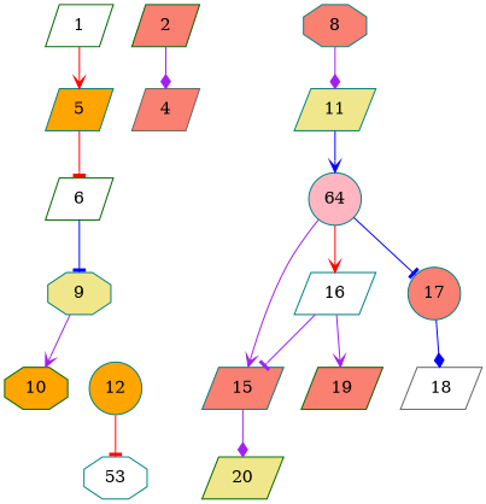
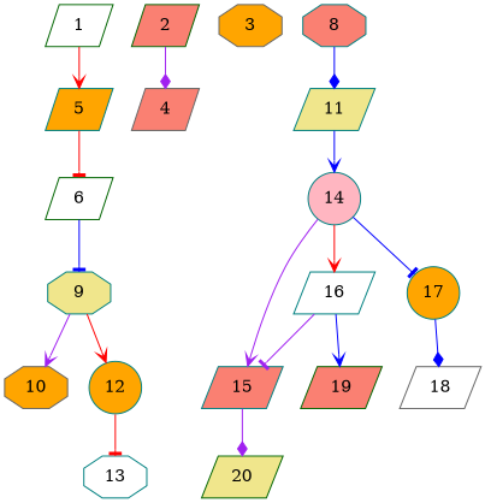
  digraph {
    node [alpha=0.03 color=teal fillcolor=salmon shape=parallelogram style=filled]
    edge [arrowhead=vee color=purple]
    1 [color=darkgreen expect_size=70457776950104000 fillcolor=white]
    5 [alpha=0.01 expect_size=132968510992154624000 fillcolor=orange]
    6 [alpha=0.12 color=darkgreen expect_size=21547768216825024 fillcolor=white]
    9 [alpha=0.05 expect_size=2953650091669932 fillcolor=khaki shape=octagon]
    2 [alpha=0.02 color=darkgreen expect_size=92840390008663536]
    4 [alpha=0.01 color=gray40 expect_size=184604845288504832]
+   3 [alpha=0.06 color=gray40 expect_size=336852169427375104 fillcolor=orange shape=octagon]
    8 [alpha=0.11 expect_size=591220124071386 shape=octagon]
    11 [alpha=0.19 expect_size=484140321461500 fillcolor=khaki]
-   10 [alpha=0.07 color=darkgreen expect_size=220989872622333056 fillcolor=orange shape=octagon]
+   10 [alpha=0.07 color=gray40 expect_size=220989872622333056 fillcolor=orange shape=octagon]
    12 [alpha=0.04 expect_size=42003707450827472896 fillcolor=orange shape=circle]
-   13 [alpha=0.05 expect_size=833124996365211 fillcolor=white shape=octagon label=53]
-   14 [alpha=0.09 expect_size=24860856664039882752 fillcolor=lightpink shape=circle label=64]
+   13 [alpha=0.05 expect_size=833124996365211 fillcolor=white shape=octagon]
+   14 [alpha=0.09 expect_size=24860856664039882752 fillcolor=lightpink shape=circle]
    15 [expect_size=19524346066351636]
    16 [alpha=0.08 expect_size=55242932825119260672 fillcolor=white]
-   17 [alpha=0.12 expect_size=8370235737711480 shape=circle]
+   17 [alpha=0.12 expect_size=8370235737711480 fillcolor=orange shape=circle]
    20 [alpha=0.09 color=darkgreen expect_size=43731187311063488 fillcolor=khaki]
    19 [alpha=0.13 color=darkgreen expect_size=6808563817555951616]
    18 [alpha=0.06 color=gray40 expect_size=1819196753283383296 fillcolor=white]
    1 -> 5 [color=red]
    5 -> 6 [arrowhead=tee color=red]
    6 -> 9 [arrowhead=tee color=blue]
    9 -> 10
+   9 -> 12 [color=red]
    2 -> 4 [arrowhead=diamond]
-   8 -> 11 [arrowhead=diamond]
+   8 -> 11 [arrowhead=diamond color=blue]
    11 -> 14 [color=blue]
    12 -> 13 [arrowhead=tee color=red]
    14 -> 15
    14 -> 16 [color=red]
    14 -> 17 [arrowhead=tee color=blue]
    15 -> 20 [arrowhead=diamond]
    16 -> 15 [arrowhead=tee]
-   16 -> 19
+   16 -> 19 [color=blue]
    17 -> 18 [arrowhead=diamond color=blue]
  }
